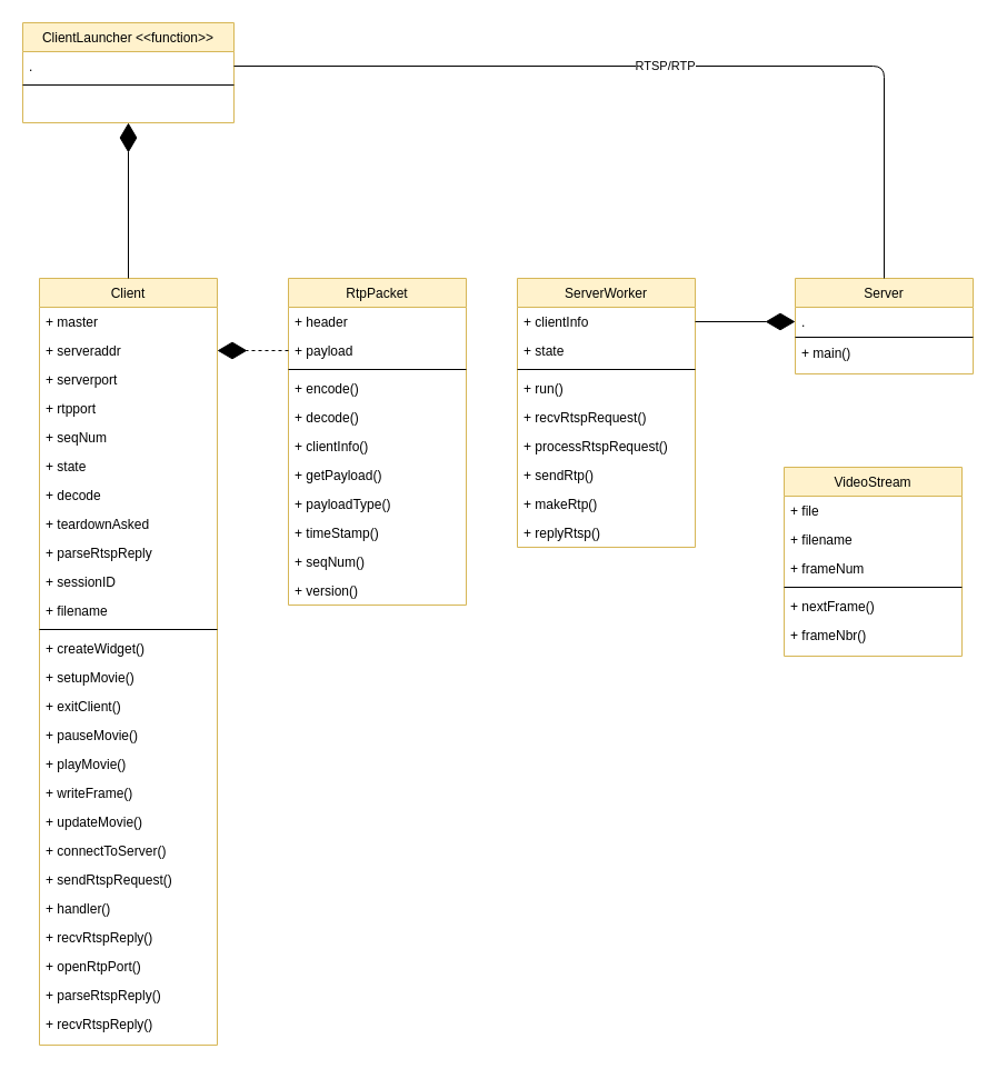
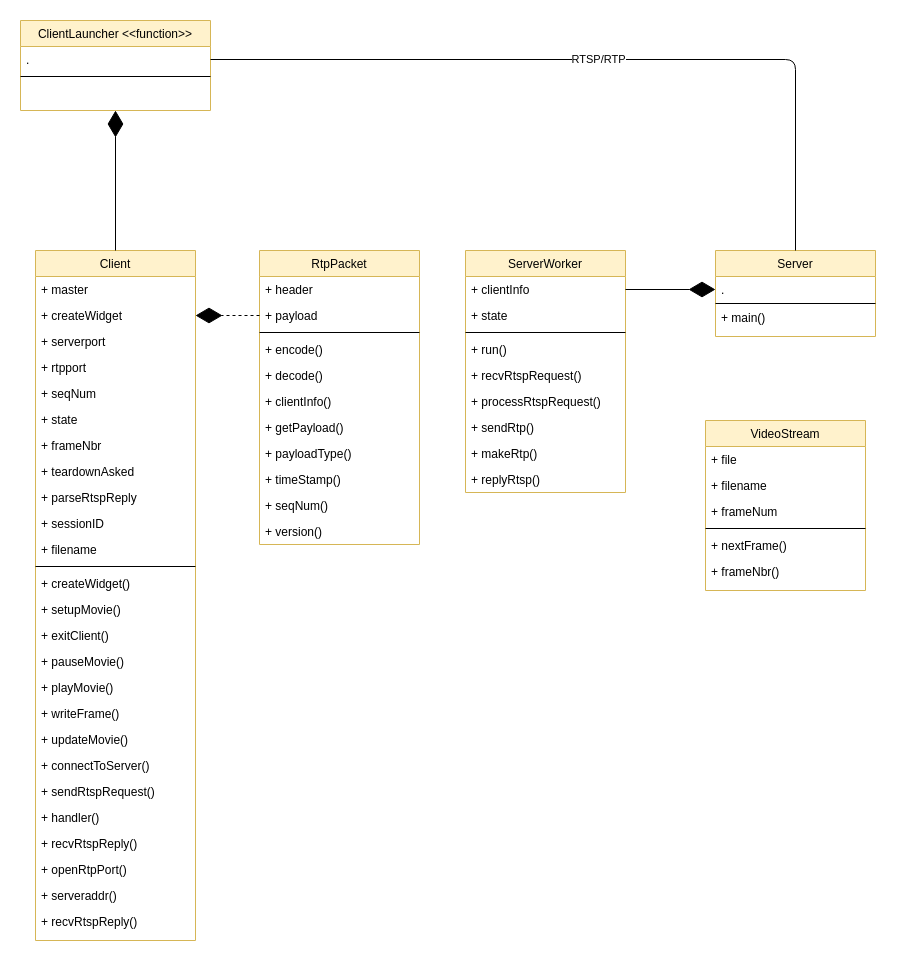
  <mxCell id="0" />
  <mxCell id="1" parent="0" />
  <mxCell id="2" value="Client" style="swimlane;fontStyle=0;align=center;verticalAlign=top;childLayout=stackLayout;horizontal=1;startSize=26;horizontalStack=0;resizeParent=1;resizeLast=0;collapsible=1;marginBottom=0;rounded=0;shadow=0;strokeWidth=1;fillColor=#fff2cc;strokeColor=#d6b656;" parent="1" vertex="1"><mxGeometry x="35" y="250" width="160" height="690" as="geometry"><mxRectangle x="230" y="140" width="160" height="26" as="alternateBounds" /></mxGeometry></mxCell>
  <mxCell id="3" value="+ master" style="text;align=left;verticalAlign=top;spacingLeft=4;spacingRight=4;overflow=hidden;rotatable=0;points=[[0,0.5],[1,0.5]];portConstraint=eastwest;" parent="2" vertex="1"><mxGeometry y="26" width="160" height="26" as="geometry" /></mxCell>
- <mxCell id="4" value="+ serveraddr" style="text;align=left;verticalAlign=top;spacingLeft=4;spacingRight=4;overflow=hidden;rotatable=0;points=[[0,0.5],[1,0.5]];portConstraint=eastwest;rounded=0;shadow=0;html=0;" parent="2" vertex="1"><mxGeometry y="52" width="160" height="26" as="geometry" /></mxCell>
+ <mxCell id="4" value="+ createWidget" style="text;align=left;verticalAlign=top;spacingLeft=4;spacingRight=4;overflow=hidden;rotatable=0;points=[[0,0.5],[1,0.5]];portConstraint=eastwest;rounded=0;shadow=0;html=0;" parent="2" vertex="1"><mxGeometry y="52" width="160" height="26" as="geometry" /></mxCell>
  <mxCell id="5" value="+ serverport " style="text;align=left;verticalAlign=top;spacingLeft=4;spacingRight=4;overflow=hidden;rotatable=0;points=[[0,0.5],[1,0.5]];portConstraint=eastwest;rounded=0;shadow=0;html=0;" parent="2" vertex="1"><mxGeometry y="78" width="160" height="26" as="geometry" /></mxCell>
  <mxCell id="6" value="+ rtpport" style="text;align=left;verticalAlign=top;spacingLeft=4;spacingRight=4;overflow=hidden;rotatable=0;points=[[0,0.5],[1,0.5]];portConstraint=eastwest;rounded=0;shadow=0;html=0;" parent="2" vertex="1"><mxGeometry y="104" width="160" height="26" as="geometry" /></mxCell>
  <mxCell id="7" value="+ seqNum" style="text;align=left;verticalAlign=top;spacingLeft=4;spacingRight=4;overflow=hidden;rotatable=0;points=[[0,0.5],[1,0.5]];portConstraint=eastwest;rounded=0;shadow=0;html=0;" parent="2" vertex="1"><mxGeometry y="130" width="160" height="26" as="geometry" /></mxCell>
  <mxCell id="8" value="+ state" style="text;align=left;verticalAlign=top;spacingLeft=4;spacingRight=4;overflow=hidden;rotatable=0;points=[[0,0.5],[1,0.5]];portConstraint=eastwest;rounded=0;shadow=0;html=0;" parent="2" vertex="1"><mxGeometry y="156" width="160" height="26" as="geometry" /></mxCell>
- <mxCell id="9" value="+ decode" style="text;align=left;verticalAlign=top;spacingLeft=4;spacingRight=4;overflow=hidden;rotatable=0;points=[[0,0.5],[1,0.5]];portConstraint=eastwest;rounded=0;shadow=0;html=0;" parent="2" vertex="1"><mxGeometry y="182" width="160" height="26" as="geometry" /></mxCell>
+ <mxCell id="9" value="+ frameNbr" style="text;align=left;verticalAlign=top;spacingLeft=4;spacingRight=4;overflow=hidden;rotatable=0;points=[[0,0.5],[1,0.5]];portConstraint=eastwest;rounded=0;shadow=0;html=0;" parent="2" vertex="1"><mxGeometry y="182" width="160" height="26" as="geometry" /></mxCell>
  <mxCell id="10" value="+ teardownAsked" style="text;align=left;verticalAlign=top;spacingLeft=4;spacingRight=4;overflow=hidden;rotatable=0;points=[[0,0.5],[1,0.5]];portConstraint=eastwest;rounded=0;shadow=0;html=0;" parent="2" vertex="1"><mxGeometry y="208" width="160" height="26" as="geometry" /></mxCell>
  <mxCell id="11" value="+ parseRtspReply" style="text;align=left;verticalAlign=top;spacingLeft=4;spacingRight=4;overflow=hidden;rotatable=0;points=[[0,0.5],[1,0.5]];portConstraint=eastwest;rounded=0;shadow=0;html=0;" parent="2" vertex="1"><mxGeometry y="234" width="160" height="26" as="geometry" /></mxCell>
  <mxCell id="12" value="+ sessionID" style="text;align=left;verticalAlign=top;spacingLeft=4;spacingRight=4;overflow=hidden;rotatable=0;points=[[0,0.5],[1,0.5]];portConstraint=eastwest;rounded=0;shadow=0;html=0;" parent="2" vertex="1"><mxGeometry y="260" width="160" height="26" as="geometry" /></mxCell>
  <mxCell id="13" value="+ filename" style="text;align=left;verticalAlign=top;spacingLeft=4;spacingRight=4;overflow=hidden;rotatable=0;points=[[0,0.5],[1,0.5]];portConstraint=eastwest;rounded=0;shadow=0;html=0;" parent="2" vertex="1"><mxGeometry y="286" width="160" height="26" as="geometry" /></mxCell>
  <mxCell id="14" value="" style="line;html=1;strokeWidth=1;align=left;verticalAlign=middle;spacingTop=-1;spacingLeft=3;spacingRight=3;rotatable=0;labelPosition=right;points=[];portConstraint=eastwest;" parent="2" vertex="1"><mxGeometry y="312" width="160" height="8" as="geometry" /></mxCell>
  <mxCell id="15" value="+ createWidget()" style="text;align=left;verticalAlign=top;spacingLeft=4;spacingRight=4;overflow=hidden;rotatable=0;points=[[0,0.5],[1,0.5]];portConstraint=eastwest;" parent="2" vertex="1"><mxGeometry y="320" width="160" height="26" as="geometry" /></mxCell>
  <mxCell id="16" value="+ setupMovie()" style="text;align=left;verticalAlign=top;spacingLeft=4;spacingRight=4;overflow=hidden;rotatable=0;points=[[0,0.5],[1,0.5]];portConstraint=eastwest;" parent="2" vertex="1"><mxGeometry y="346" width="160" height="26" as="geometry" /></mxCell>
  <mxCell id="17" value="+ exitClient()" style="text;align=left;verticalAlign=top;spacingLeft=4;spacingRight=4;overflow=hidden;rotatable=0;points=[[0,0.5],[1,0.5]];portConstraint=eastwest;" parent="2" vertex="1"><mxGeometry y="372" width="160" height="26" as="geometry" /></mxCell>
  <mxCell id="18" value="+ pauseMovie()" style="text;align=left;verticalAlign=top;spacingLeft=4;spacingRight=4;overflow=hidden;rotatable=0;points=[[0,0.5],[1,0.5]];portConstraint=eastwest;" parent="2" vertex="1"><mxGeometry y="398" width="160" height="26" as="geometry" /></mxCell>
  <mxCell id="19" value="+ playMovie()" style="text;align=left;verticalAlign=top;spacingLeft=4;spacingRight=4;overflow=hidden;rotatable=0;points=[[0,0.5],[1,0.5]];portConstraint=eastwest;" parent="2" vertex="1"><mxGeometry y="424" width="160" height="26" as="geometry" /></mxCell>
  <mxCell id="20" value="+ writeFrame()" style="text;align=left;verticalAlign=top;spacingLeft=4;spacingRight=4;overflow=hidden;rotatable=0;points=[[0,0.5],[1,0.5]];portConstraint=eastwest;" parent="2" vertex="1"><mxGeometry y="450" width="160" height="26" as="geometry" /></mxCell>
  <mxCell id="21" value="+ updateMovie()" style="text;align=left;verticalAlign=top;spacingLeft=4;spacingRight=4;overflow=hidden;rotatable=0;points=[[0,0.5],[1,0.5]];portConstraint=eastwest;" parent="2" vertex="1"><mxGeometry y="476" width="160" height="26" as="geometry" /></mxCell>
  <mxCell id="22" value="+ connectToServer()" style="text;align=left;verticalAlign=top;spacingLeft=4;spacingRight=4;overflow=hidden;rotatable=0;points=[[0,0.5],[1,0.5]];portConstraint=eastwest;" parent="2" vertex="1"><mxGeometry y="502" width="160" height="26" as="geometry" /></mxCell>
  <mxCell id="23" value="+ sendRtspRequest()" style="text;align=left;verticalAlign=top;spacingLeft=4;spacingRight=4;overflow=hidden;rotatable=0;points=[[0,0.5],[1,0.5]];portConstraint=eastwest;" parent="2" vertex="1"><mxGeometry y="528" width="160" height="26" as="geometry" /></mxCell>
  <mxCell id="24" value="+ handler()" style="text;align=left;verticalAlign=top;spacingLeft=4;spacingRight=4;overflow=hidden;rotatable=0;points=[[0,0.5],[1,0.5]];portConstraint=eastwest;" parent="2" vertex="1"><mxGeometry y="554" width="160" height="26" as="geometry" /></mxCell>
  <mxCell id="25" value="+ recvRtspReply()" style="text;align=left;verticalAlign=top;spacingLeft=4;spacingRight=4;overflow=hidden;rotatable=0;points=[[0,0.5],[1,0.5]];portConstraint=eastwest;" parent="2" vertex="1"><mxGeometry y="580" width="160" height="26" as="geometry" /></mxCell>
  <mxCell id="26" value="+ openRtpPort()" style="text;align=left;verticalAlign=top;spacingLeft=4;spacingRight=4;overflow=hidden;rotatable=0;points=[[0,0.5],[1,0.5]];portConstraint=eastwest;" parent="2" vertex="1"><mxGeometry y="606" width="160" height="26" as="geometry" /></mxCell>
- <mxCell id="27" value="+ parseRtspReply()" style="text;align=left;verticalAlign=top;spacingLeft=4;spacingRight=4;overflow=hidden;rotatable=0;points=[[0,0.5],[1,0.5]];portConstraint=eastwest;" parent="2" vertex="1"><mxGeometry y="632" width="160" height="26" as="geometry" /></mxCell>
+ <mxCell id="27" value="+ serveraddr()" style="text;align=left;verticalAlign=top;spacingLeft=4;spacingRight=4;overflow=hidden;rotatable=0;points=[[0,0.5],[1,0.5]];portConstraint=eastwest;" parent="2" vertex="1"><mxGeometry y="632" width="160" height="26" as="geometry" /></mxCell>
  <mxCell id="28" value="+ recvRtspReply()" style="text;align=left;verticalAlign=top;spacingLeft=4;spacingRight=4;overflow=hidden;rotatable=0;points=[[0,0.5],[1,0.5]];portConstraint=eastwest;" parent="2" vertex="1"><mxGeometry y="658" width="160" height="26" as="geometry" /></mxCell>
  <mxCell id="29" value="ServerWorker" style="swimlane;fontStyle=0;align=center;verticalAlign=top;childLayout=stackLayout;horizontal=1;startSize=26;horizontalStack=0;resizeParent=1;resizeLast=0;collapsible=1;marginBottom=0;rounded=0;shadow=0;strokeWidth=1;fillColor=#fff2cc;strokeColor=#d6b656;" parent="1" vertex="1"><mxGeometry x="465" y="250" width="160" height="242" as="geometry"><mxRectangle x="130" y="380" width="160" height="26" as="alternateBounds" /></mxGeometry></mxCell>
  <mxCell id="30" value="+ clientInfo" style="text;align=left;verticalAlign=top;spacingLeft=4;spacingRight=4;overflow=hidden;rotatable=0;points=[[0,0.5],[1,0.5]];portConstraint=eastwest;" parent="29" vertex="1"><mxGeometry y="26" width="160" height="26" as="geometry" /></mxCell>
  <mxCell id="31" value="+ state" style="text;align=left;verticalAlign=top;spacingLeft=4;spacingRight=4;overflow=hidden;rotatable=0;points=[[0,0.5],[1,0.5]];portConstraint=eastwest;rounded=0;shadow=0;html=0;" parent="29" vertex="1"><mxGeometry y="52" width="160" height="26" as="geometry" /></mxCell>
  <mxCell id="32" value="" style="line;html=1;strokeWidth=1;align=left;verticalAlign=middle;spacingTop=-1;spacingLeft=3;spacingRight=3;rotatable=0;labelPosition=right;points=[];portConstraint=eastwest;" parent="29" vertex="1"><mxGeometry y="78" width="160" height="8" as="geometry" /></mxCell>
  <mxCell id="33" value="+ run()" style="text;align=left;verticalAlign=top;spacingLeft=4;spacingRight=4;overflow=hidden;rotatable=0;points=[[0,0.5],[1,0.5]];portConstraint=eastwest;" parent="29" vertex="1"><mxGeometry y="86" width="160" height="26" as="geometry" /></mxCell>
  <mxCell id="34" value="+ recvRtspRequest()" style="text;align=left;verticalAlign=top;spacingLeft=4;spacingRight=4;overflow=hidden;rotatable=0;points=[[0,0.5],[1,0.5]];portConstraint=eastwest;" parent="29" vertex="1"><mxGeometry y="112" width="160" height="26" as="geometry" /></mxCell>
  <mxCell id="35" value="+ processRtspRequest()" style="text;align=left;verticalAlign=top;spacingLeft=4;spacingRight=4;overflow=hidden;rotatable=0;points=[[0,0.5],[1,0.5]];portConstraint=eastwest;" parent="29" vertex="1"><mxGeometry y="138" width="160" height="26" as="geometry" /></mxCell>
  <mxCell id="36" value="+ sendRtp()" style="text;align=left;verticalAlign=top;spacingLeft=4;spacingRight=4;overflow=hidden;rotatable=0;points=[[0,0.5],[1,0.5]];portConstraint=eastwest;" parent="29" vertex="1"><mxGeometry y="164" width="160" height="26" as="geometry" /></mxCell>
  <mxCell id="37" value="+ makeRtp()" style="text;align=left;verticalAlign=top;spacingLeft=4;spacingRight=4;overflow=hidden;rotatable=0;points=[[0,0.5],[1,0.5]];portConstraint=eastwest;" parent="29" vertex="1"><mxGeometry y="190" width="160" height="26" as="geometry" /></mxCell>
  <mxCell id="38" value="+ replyRtsp()" style="text;align=left;verticalAlign=top;spacingLeft=4;spacingRight=4;overflow=hidden;rotatable=0;points=[[0,0.5],[1,0.5]];portConstraint=eastwest;" parent="29" vertex="1"><mxGeometry y="216" width="160" height="26" as="geometry" /></mxCell>
  <mxCell id="39" value="RtpPacket" style="swimlane;fontStyle=0;align=center;verticalAlign=top;childLayout=stackLayout;horizontal=1;startSize=26;horizontalStack=0;resizeParent=1;resizeLast=0;collapsible=1;marginBottom=0;rounded=0;shadow=0;strokeWidth=1;fillColor=#fff2cc;strokeColor=#d6b656;" parent="1" vertex="1"><mxGeometry x="259" y="250" width="160" height="294" as="geometry"><mxRectangle x="550" y="140" width="160" height="26" as="alternateBounds" /></mxGeometry></mxCell>
  <mxCell id="40" value="+ header" style="text;align=left;verticalAlign=top;spacingLeft=4;spacingRight=4;overflow=hidden;rotatable=0;points=[[0,0.5],[1,0.5]];portConstraint=eastwest;" parent="39" vertex="1"><mxGeometry y="26" width="160" height="26" as="geometry" /></mxCell>
  <mxCell id="41" value="+ payload" style="text;align=left;verticalAlign=top;spacingLeft=4;spacingRight=4;overflow=hidden;rotatable=0;points=[[0,0.5],[1,0.5]];portConstraint=eastwest;rounded=0;shadow=0;html=0;" parent="39" vertex="1"><mxGeometry y="52" width="160" height="26" as="geometry" /></mxCell>
  <mxCell id="42" value="" style="line;html=1;strokeWidth=1;align=left;verticalAlign=middle;spacingTop=-1;spacingLeft=3;spacingRight=3;rotatable=0;labelPosition=right;points=[];portConstraint=eastwest;" parent="39" vertex="1"><mxGeometry y="78" width="160" height="8" as="geometry" /></mxCell>
  <mxCell id="43" value="+ encode()" style="text;align=left;verticalAlign=top;spacingLeft=4;spacingRight=4;overflow=hidden;rotatable=0;points=[[0,0.5],[1,0.5]];portConstraint=eastwest;" parent="39" vertex="1"><mxGeometry y="86" width="160" height="26" as="geometry" /></mxCell>
  <mxCell id="44" value="+ decode()" style="text;align=left;verticalAlign=top;spacingLeft=4;spacingRight=4;overflow=hidden;rotatable=0;points=[[0,0.5],[1,0.5]];portConstraint=eastwest;" parent="39" vertex="1"><mxGeometry y="112" width="160" height="26" as="geometry" /></mxCell>
  <mxCell id="45" value="+ clientInfo()" style="text;align=left;verticalAlign=top;spacingLeft=4;spacingRight=4;overflow=hidden;rotatable=0;points=[[0,0.5],[1,0.5]];portConstraint=eastwest;" parent="39" vertex="1"><mxGeometry y="138" width="160" height="26" as="geometry" /></mxCell>
  <mxCell id="46" value="+ getPayload()" style="text;align=left;verticalAlign=top;spacingLeft=4;spacingRight=4;overflow=hidden;rotatable=0;points=[[0,0.5],[1,0.5]];portConstraint=eastwest;" parent="39" vertex="1"><mxGeometry y="164" width="160" height="26" as="geometry" /></mxCell>
  <mxCell id="47" value="+ payloadType()" style="text;align=left;verticalAlign=top;spacingLeft=4;spacingRight=4;overflow=hidden;rotatable=0;points=[[0,0.5],[1,0.5]];portConstraint=eastwest;" parent="39" vertex="1"><mxGeometry y="190" width="160" height="26" as="geometry" /></mxCell>
  <mxCell id="48" value="+ timeStamp()" style="text;align=left;verticalAlign=top;spacingLeft=4;spacingRight=4;overflow=hidden;rotatable=0;points=[[0,0.5],[1,0.5]];portConstraint=eastwest;" parent="39" vertex="1"><mxGeometry y="216" width="160" height="26" as="geometry" /></mxCell>
  <mxCell id="49" value="+ seqNum()" style="text;align=left;verticalAlign=top;spacingLeft=4;spacingRight=4;overflow=hidden;rotatable=0;points=[[0,0.5],[1,0.5]];portConstraint=eastwest;" parent="39" vertex="1"><mxGeometry y="242" width="160" height="26" as="geometry" /></mxCell>
  <mxCell id="50" value="+ version()" style="text;align=left;verticalAlign=top;spacingLeft=4;spacingRight=4;overflow=hidden;rotatable=0;points=[[0,0.5],[1,0.5]];portConstraint=eastwest;" parent="39" vertex="1"><mxGeometry y="268" width="160" height="26" as="geometry" /></mxCell>
  <mxCell id="51" value="Server" style="swimlane;fontStyle=0;align=center;verticalAlign=top;childLayout=stackLayout;horizontal=1;startSize=26;horizontalStack=0;resizeParent=1;resizeLast=0;collapsible=1;marginBottom=0;rounded=0;shadow=0;strokeWidth=1;fillColor=#fff2cc;strokeColor=#d6b656;" parent="1" vertex="1"><mxGeometry x="715" y="250" width="160" height="86" as="geometry"><mxRectangle x="340" y="380" width="170" height="26" as="alternateBounds" /></mxGeometry></mxCell>
  <mxCell id="52" value="." style="text;align=left;verticalAlign=top;spacingLeft=4;spacingRight=4;overflow=hidden;rotatable=0;points=[[0,0.5],[1,0.5]];portConstraint=eastwest;" parent="51" vertex="1"><mxGeometry y="26" width="160" height="26" as="geometry" /></mxCell>
  <mxCell id="53" value="" style="line;html=1;strokeWidth=1;align=left;verticalAlign=middle;spacingTop=-1;spacingLeft=3;spacingRight=3;rotatable=0;labelPosition=right;points=[];portConstraint=eastwest;" parent="51" vertex="1"><mxGeometry y="52" width="160" height="2" as="geometry" /></mxCell>
  <mxCell id="54" value="+ main()" style="text;align=left;verticalAlign=top;spacingLeft=4;spacingRight=4;overflow=hidden;rotatable=0;points=[[0,0.5],[1,0.5]];portConstraint=eastwest;" parent="51" vertex="1"><mxGeometry y="54" width="160" height="26" as="geometry" /></mxCell>
  <mxCell id="55" value="VideoStream" style="swimlane;fontStyle=0;align=center;verticalAlign=top;childLayout=stackLayout;horizontal=1;startSize=26;horizontalStack=0;resizeParent=1;resizeLast=0;collapsible=1;marginBottom=0;rounded=0;shadow=0;strokeWidth=1;fillColor=#fff2cc;strokeColor=#d6b656;" parent="1" vertex="1"><mxGeometry x="705" y="420" width="160" height="170" as="geometry"><mxRectangle x="130" y="380" width="160" height="26" as="alternateBounds" /></mxGeometry></mxCell>
  <mxCell id="56" value="+ file" style="text;align=left;verticalAlign=top;spacingLeft=4;spacingRight=4;overflow=hidden;rotatable=0;points=[[0,0.5],[1,0.5]];portConstraint=eastwest;" parent="55" vertex="1"><mxGeometry y="26" width="160" height="26" as="geometry" /></mxCell>
  <mxCell id="57" value="+ filename" style="text;align=left;verticalAlign=top;spacingLeft=4;spacingRight=4;overflow=hidden;rotatable=0;points=[[0,0.5],[1,0.5]];portConstraint=eastwest;rounded=0;shadow=0;html=0;" parent="55" vertex="1"><mxGeometry y="52" width="160" height="26" as="geometry" /></mxCell>
  <mxCell id="58" value="+ frameNum" style="text;align=left;verticalAlign=top;spacingLeft=4;spacingRight=4;overflow=hidden;rotatable=0;points=[[0,0.5],[1,0.5]];portConstraint=eastwest;rounded=0;shadow=0;html=0;" parent="55" vertex="1"><mxGeometry y="78" width="160" height="26" as="geometry" /></mxCell>
  <mxCell id="59" value="" style="line;html=1;strokeWidth=1;align=left;verticalAlign=middle;spacingTop=-1;spacingLeft=3;spacingRight=3;rotatable=0;labelPosition=right;points=[];portConstraint=eastwest;" parent="55" vertex="1"><mxGeometry y="104" width="160" height="8" as="geometry" /></mxCell>
  <mxCell id="60" value="+ nextFrame()" style="text;align=left;verticalAlign=top;spacingLeft=4;spacingRight=4;overflow=hidden;rotatable=0;points=[[0,0.5],[1,0.5]];portConstraint=eastwest;" parent="55" vertex="1"><mxGeometry y="112" width="160" height="26" as="geometry" /></mxCell>
  <mxCell id="61" value="+ frameNbr()" style="text;align=left;verticalAlign=top;spacingLeft=4;spacingRight=4;overflow=hidden;rotatable=0;points=[[0,0.5],[1,0.5]];portConstraint=eastwest;" parent="55" vertex="1"><mxGeometry y="138" width="160" height="26" as="geometry" /></mxCell>
  <mxCell id="62" value="" style="endArrow=diamondThin;endFill=1;endSize=24;html=1;entryX=1;entryY=0.5;entryDx=0;entryDy=0;exitX=0;exitY=0.5;exitDx=0;exitDy=0;dashed=1;" parent="1" source="41" target="4" edge="1"><mxGeometry width="160" relative="1" as="geometry"><mxPoint x="115" y="378" as="sourcePoint" /><mxPoint x="595" y="520" as="targetPoint" /></mxGeometry></mxCell>
  <mxCell id="63" value="" style="endArrow=diamondThin;endFill=1;endSize=24;html=1;entryX=0;entryY=0.5;entryDx=0;entryDy=0;exitX=1;exitY=0.5;exitDx=0;exitDy=0;" parent="1" source="30" target="52" edge="1"><mxGeometry width="160" relative="1" as="geometry"><mxPoint x="125" y="388" as="sourcePoint" /><mxPoint x="214.04" y="387.998" as="targetPoint" /></mxGeometry></mxCell>
  <mxCell id="64" value="ClientLauncher &lt;&lt;function&gt;&gt;" style="swimlane;fontStyle=0;align=center;verticalAlign=top;childLayout=stackLayout;horizontal=1;startSize=26;horizontalStack=0;resizeParent=1;resizeLast=0;collapsible=1;marginBottom=0;rounded=0;shadow=0;strokeWidth=1;fillColor=#fff2cc;strokeColor=#d6b656;" parent="1" vertex="1"><mxGeometry x="20" y="20" width="190" height="90" as="geometry"><mxRectangle x="130" y="380" width="160" height="26" as="alternateBounds" /></mxGeometry></mxCell>
  <mxCell id="65" value="." style="text;align=left;verticalAlign=top;spacingLeft=4;spacingRight=4;overflow=hidden;rotatable=0;points=[[0,0.5],[1,0.5]];portConstraint=eastwest;rounded=0;shadow=0;html=0;" parent="64" vertex="1"><mxGeometry y="26" width="190" height="26" as="geometry" /></mxCell>
  <mxCell id="66" value="" style="line;html=1;strokeWidth=1;align=left;verticalAlign=middle;spacingTop=-1;spacingLeft=3;spacingRight=3;rotatable=0;labelPosition=right;points=[];portConstraint=eastwest;" parent="64" vertex="1"><mxGeometry y="52" width="190" height="8" as="geometry" /></mxCell>
  <mxCell id="67" value="" style="endArrow=diamondThin;endFill=1;endSize=24;html=1;exitX=0.5;exitY=0;exitDx=0;exitDy=0;entryX=0.5;entryY=1;entryDx=0;entryDy=0;" parent="1" source="2" target="64" edge="1"><mxGeometry width="160" relative="1" as="geometry"><mxPoint x="269" y="325" as="sourcePoint" /><mxPoint x="155" y="100" as="targetPoint" /></mxGeometry></mxCell>
  <mxCell id="68" value="RTSP/RTP" style="endArrow=none;html=1;exitX=1;exitY=0.5;exitDx=0;exitDy=0;entryX=0.5;entryY=0;entryDx=0;entryDy=0;edgeStyle=orthogonalEdgeStyle;" parent="1" source="65" target="51" edge="1"><mxGeometry width="50" height="50" relative="1" as="geometry"><mxPoint x="555" y="170" as="sourcePoint" /><mxPoint x="605" y="120" as="targetPoint" /></mxGeometry></mxCell>
